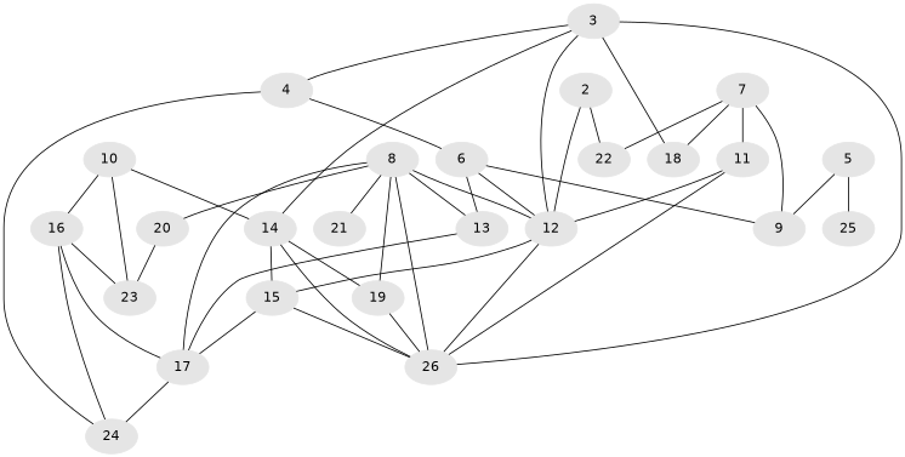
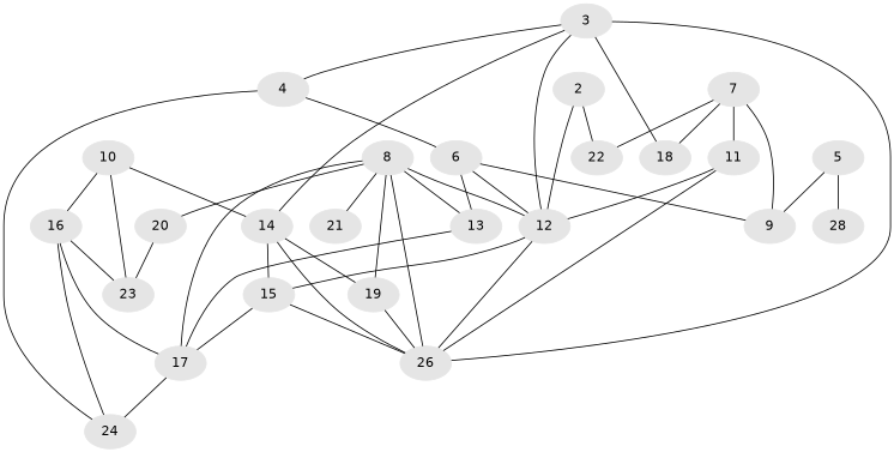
  graph {
    fontname="DejaVu Sans"
    node [color=gray90 fontname="DejaVu Sans" style=filled]
    edge [fontname="DejaVu Sans" weight=1.0]
    3
    12
    4
    14
    18
    26
    16
    24
    17
    23
    2
    22
    15
    6
    19
    9
    13
    5
-   25
+   25 [label=28]
    7
    11
    8
    20
    21
    10
    3 -- 12
    3 -- 4
    3 -- 14
    3 -- 18
    3 -- 26 [weight=2.0]
    12 -- 26
    12 -- 15
    4 -- 24
    4 -- 6
    14 -- 26
    14 -- 15
    14 -- 19
    16 -- 24
    16 -- 17
    16 -- 23
    17 -- 24 [weight=2.0]
    2 -- 12
    2 -- 22
    15 -- 26 [weight=2.0]
    15 -- 17 [weight=2.0]
    6 -- 12 [weight=2.0]
    6 -- 9
    6 -- 13
    19 -- 26 [weight=2.0]
    13 -- 17
    5 -- 9
    5 -- 25
    7 -- 18
    7 -- 22
    7 -- 9 [weight=2.0]
    7 -- 11
    11 -- 12
    11 -- 26
    8 -- 12 [weight=2.0]
    8 -- 26 [weight=2.0]
    8 -- 17
    8 -- 19
    8 -- 13
    8 -- 20
    8 -- 21
    20 -- 23 [weight=2.0]
    10 -- 14
    10 -- 16
    10 -- 23
  }
